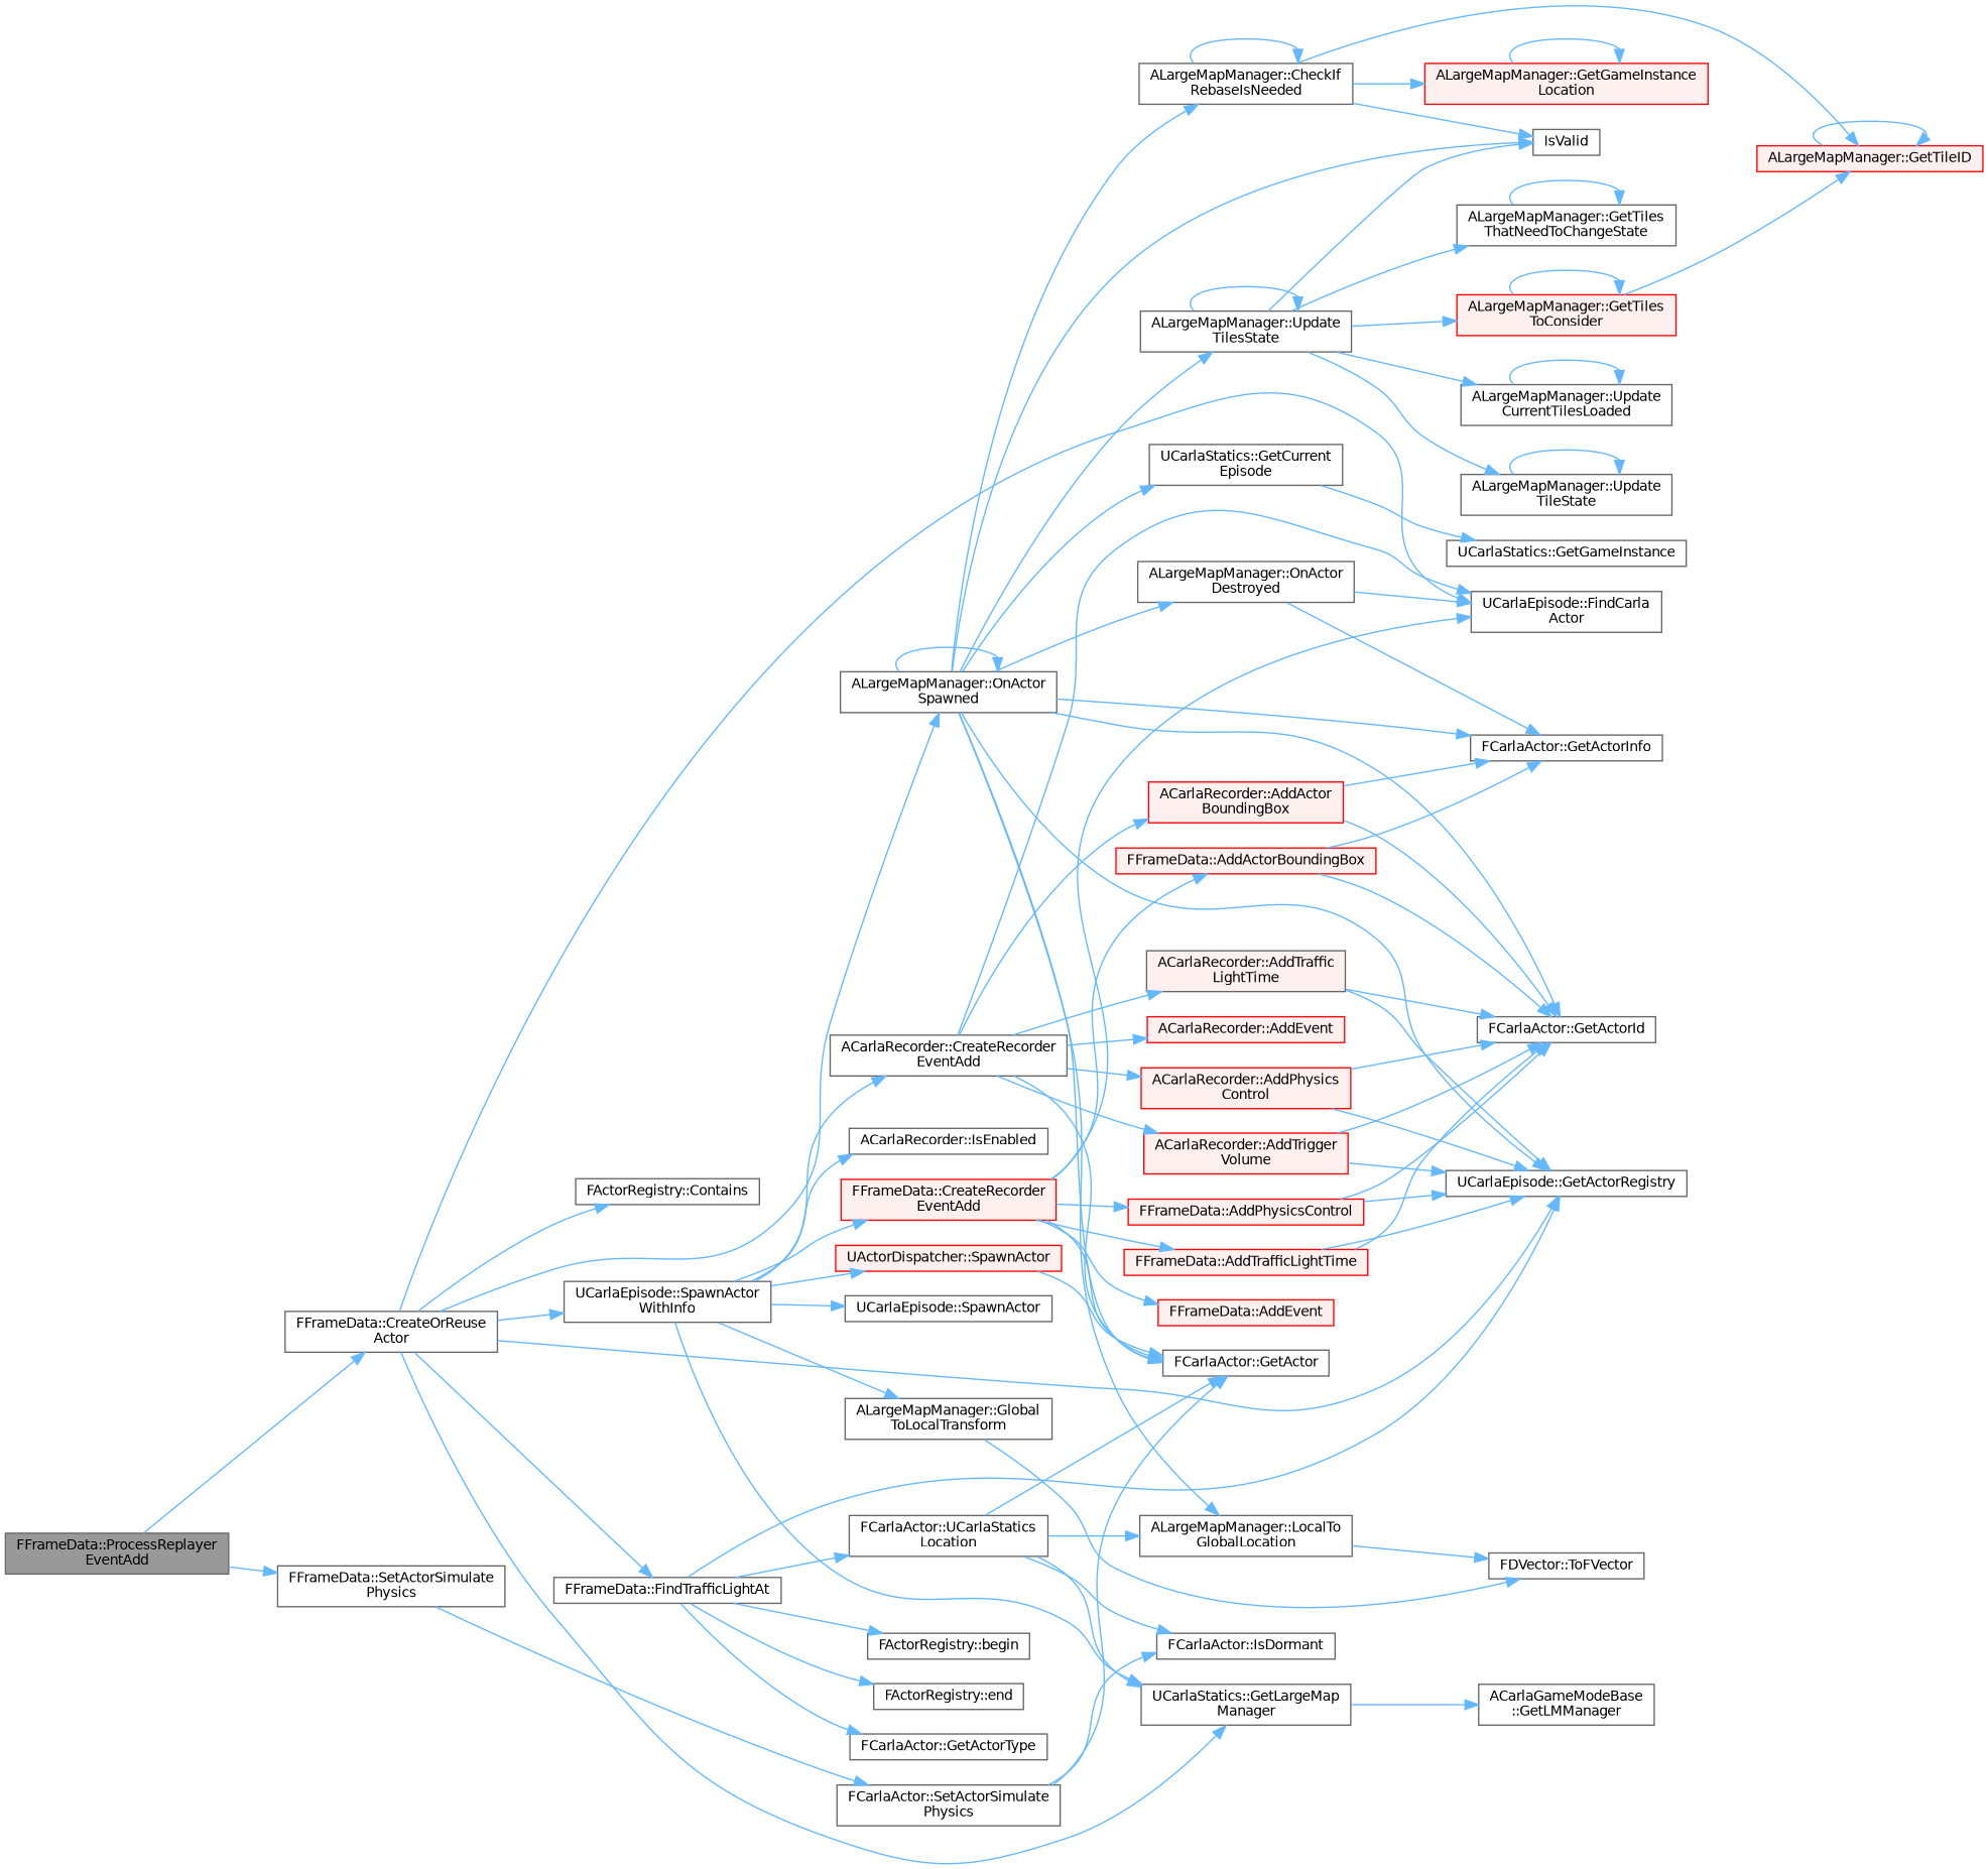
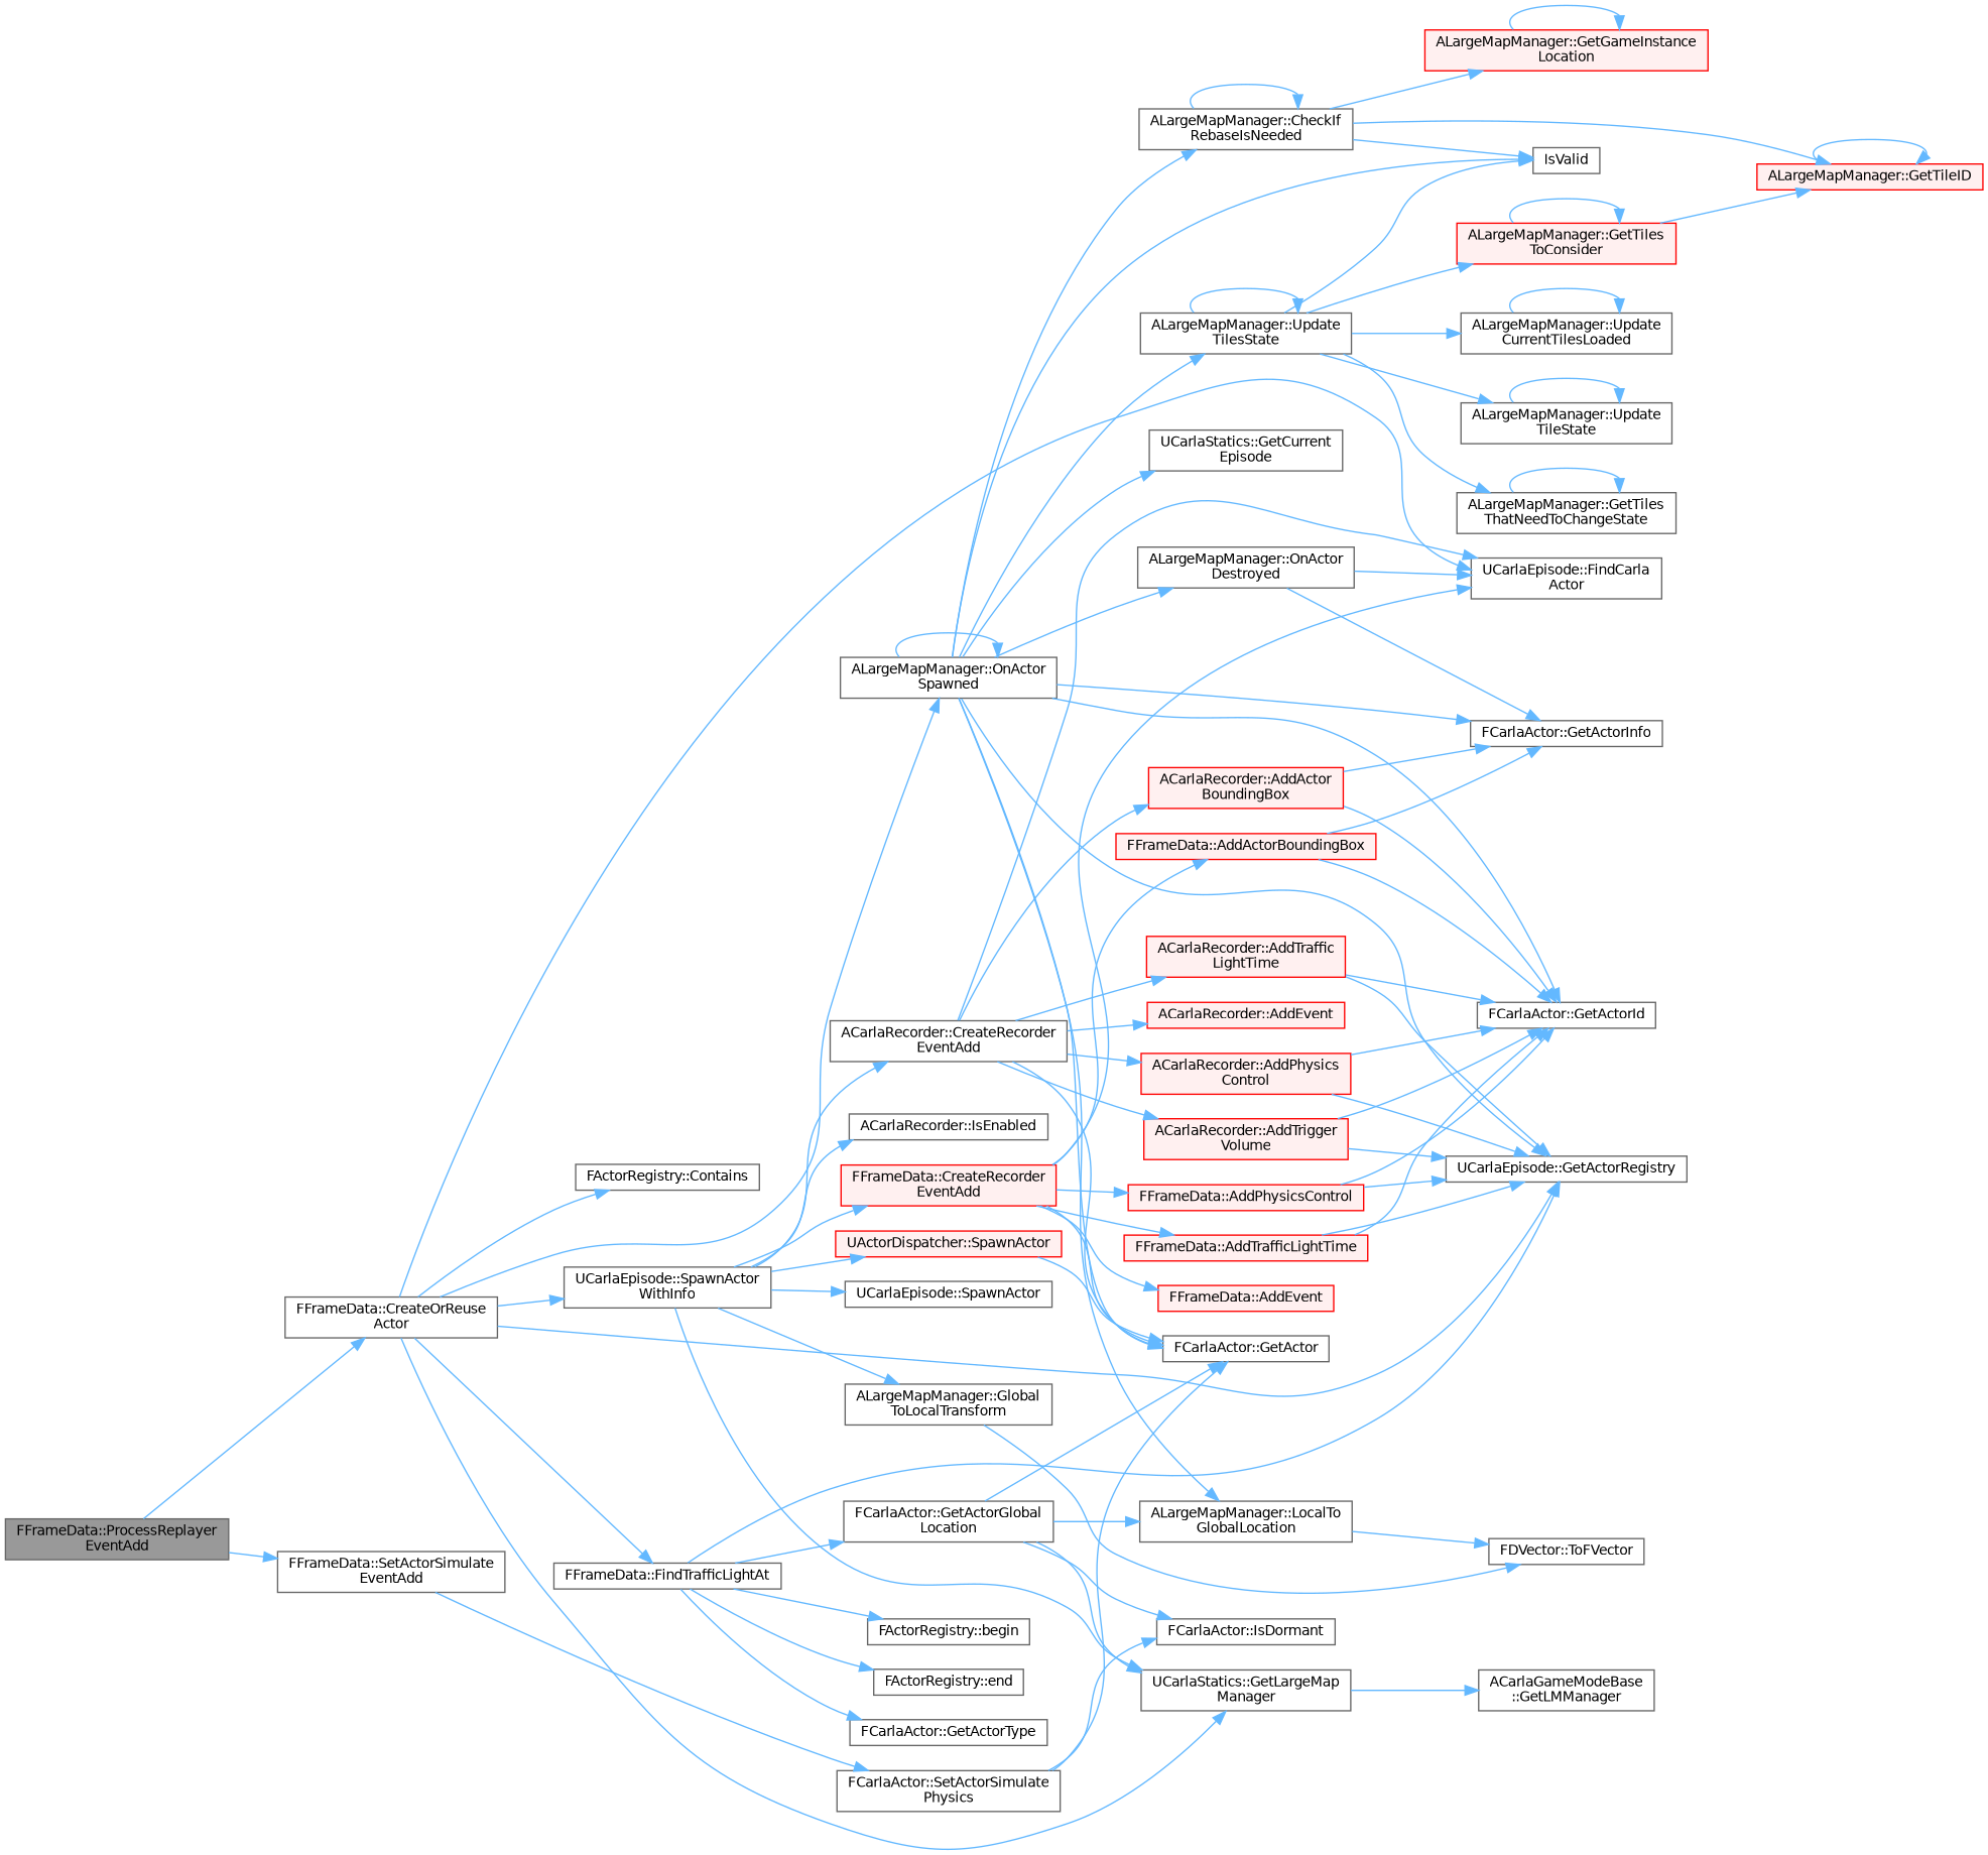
  digraph {
    rankdir=LR
    node [color=grey40 fillcolor=white fontname=Helvetica fontsize=10 shape=box style=filled]
    edge [color=steelblue1 fontname=Helvetica fontsize=10 labelfontname=Helvetica labelfontsize=10 style=solid]
    n1 [color=gray40 fillcolor=grey60 fontcolor=black height=0.2 label="FFrameData::ProcessReplayer\lEventAdd" width=0.4]
    n2 [height=0.2 label="FFrameData::CreateOrReuse\lActor" width=0.4]
-   n3 [height=0.2 label="FFrameData::SetActorSimulate\lPhysics" width=0.4]
+   n3 [height=0.2 label="FFrameData::SetActorSimulate\lEventAdd" width=0.4]
    n4 [height=0.2 label="FActorRegistry::Contains" width=0.4]
    n5 [height=0.2 label="UCarlaEpisode::FindCarla\lActor" width=0.4]
    n6 [height=0.2 label="FFrameData::FindTrafficLightAt" width=0.4]
    n7 [height=0.2 label="UCarlaStatics::GetLargeMap\lManager" width=0.4]
    n8 [height=0.2 label="UCarlaEpisode::GetActorRegistry" width=0.4]
    n9 [height=0.2 label="ALargeMapManager::OnActor\lSpawned" width=0.4]
    n10 [height=0.2 label="UCarlaEpisode::SpawnActor\lWithInfo" width=0.4]
    n11 [height=0.2 label="FCarlaActor::SetActorSimulate\lPhysics" width=0.4]
    n12 [height=0.2 label="FActorRegistry::begin" width=0.4]
    n13 [height=0.2 label="FActorRegistry::end" width=0.4]
-   n14 [height=0.2 label="FCarlaActor::UCarlaStatics\lLocation" width=0.4]
+   n14 [height=0.2 label="FCarlaActor::GetActorGlobal\lLocation" width=0.4]
    n15 [height=0.2 label="FCarlaActor::GetActorType" width=0.4]
    n16 [height=0.2 label="ACarlaGameModeBase\l::GetLMManager" width=0.4]
    n17 [height=0.2 label="FCarlaActor::GetActor" width=0.4]
    n18 [height=0.2 label="ALargeMapManager::LocalTo\lGlobalLocation" width=0.4]
    n19 [height=0.2 label="ALargeMapManager::CheckIf\lRebaseIsNeeded" width=0.4]
    n20 [height=0.2 label=IsValid width=0.4]
    n21 [height=0.2 label="FCarlaActor::GetActorId" width=0.4]
    n22 [height=0.2 label="FCarlaActor::GetActorInfo" width=0.4]
    n23 [height=0.2 label="UCarlaStatics::GetCurrent\lEpisode" width=0.4]
    n24 [height=0.2 label="ALargeMapManager::OnActor\lDestroyed" width=0.4]
    n25 [height=0.2 label="ALargeMapManager::Update\lTilesState" width=0.4]
    n26 [height=0.2 label="ACarlaRecorder::CreateRecorder\lEventAdd" width=0.4]
    n27 [color=red fillcolor="#FFF0F0" height=0.2 label="FFrameData::CreateRecorder\lEventAdd" width=0.4]
    n28 [height=0.2 label="UCarlaEpisode::SpawnActor" width=0.4]
    n29 [height=0.2 label="ALargeMapManager::Global\lToLocalTransform" width=0.4]
    n30 [height=0.2 label="ACarlaRecorder::IsEnabled" width=0.4]
    n31 [color=red fillcolor="#FFF0F0" height=0.2 label="UActorDispatcher::SpawnActor" width=0.4]
    n32 [height=0.2 label="FCarlaActor::IsDormant" width=0.4]
    n33 [height=0.2 label="FDVector::ToFVector" width=0.4]
    n34 [color=red fillcolor="#FFF0F0" height=0.2 label="ALargeMapManager::GetTileID" width=0.4]
    n35 [color=red fillcolor="#FFF0F0" height=0.2 label="ALargeMapManager::GetGameInstance\lLocation" width=0.4]
-   n36 [height=0.2 label="UCarlaStatics::GetGameInstance" width=0.4]
    n37 [height=0.2 label="ALargeMapManager::GetTiles\lThatNeedToChangeState" width=0.4]
    n38 [color=red fillcolor="#FFF0F0" height=0.2 label="ALargeMapManager::GetTiles\lToConsider" width=0.4]
    n39 [height=0.2 label="ALargeMapManager::Update\lCurrentTilesLoaded" width=0.4]
    n40 [height=0.2 label="ALargeMapManager::Update\lTileState" width=0.4]
    n41 [color=red fillcolor="#FFF0F0" height=0.2 label="ACarlaRecorder::AddActor\lBoundingBox" width=0.4]
    n42 [color=red fillcolor="#FFF0F0" height=0.2 label="ACarlaRecorder::AddEvent" width=0.4]
    n43 [color=red fillcolor="#FFF0F0" height=0.2 label="ACarlaRecorder::AddPhysics\lControl" width=0.4]
-   n44 [fillcolor="#FFF0F0" height=0.2 label="ACarlaRecorder::AddTraffic\lLightTime" width=0.4]
+   n44 [color=red fillcolor="#FFF0F0" height=0.2 label="ACarlaRecorder::AddTraffic\lLightTime" width=0.4]
    n45 [color=red fillcolor="#FFF0F0" height=0.2 label="ACarlaRecorder::AddTrigger\lVolume" width=0.4]
    n46 [color=red fillcolor="#FFF0F0" height=0.2 label="FFrameData::AddActorBoundingBox" width=0.4]
    n47 [color=red fillcolor="#FFF0F0" height=0.2 label="FFrameData::AddEvent" width=0.4]
    n48 [color=red fillcolor="#FFF0F0" height=0.2 label="FFrameData::AddPhysicsControl" width=0.4]
    n49 [color=red fillcolor="#FFF0F0" height=0.2 label="FFrameData::AddTrafficLightTime" width=0.4]
    n1 -> n2
    n1 -> n3
    n2 -> n4
    n2 -> n5
    n2 -> n6
    n2 -> n7
    n2 -> n8
    n2 -> n9
    n2 -> n10
    n3 -> n11
    n6 -> n8
    n6 -> n12
    n6 -> n13
    n6 -> n14
    n6 -> n15
    n7 -> n16
    n9 -> n8
    n9 -> n9
    n9 -> n17
    n9 -> n18
    n9 -> n19
    n9 -> n20
    n9 -> n21
    n9 -> n22
    n9 -> n23
    n9 -> n24
    n9 -> n25
    n10 -> n7
    n10 -> n26
    n10 -> n27
    n10 -> n28
    n10 -> n29
    n10 -> n30
    n10 -> n31
    n11 -> n17
    n11 -> n32
    n14 -> n7
    n14 -> n17
    n14 -> n18
    n14 -> n32
    n18 -> n33
    n19 -> n19
    n19 -> n20
    n19 -> n34
    n19 -> n35
-   n23 -> n36
    n24 -> n5
    n24 -> n22
    n25 -> n20
    n25 -> n25
    n25 -> n37
    n25 -> n38
    n25 -> n39
    n25 -> n40
    n26 -> n5
    n26 -> n17
    n26 -> n41
    n26 -> n42
    n26 -> n43
    n26 -> n44
    n26 -> n45
    n27 -> n5
    n27 -> n17
    n27 -> n46
    n27 -> n47
    n27 -> n48
    n27 -> n49
    n29 -> n33
    n31 -> n17
    n34 -> n34
    n35 -> n35
    n37 -> n37
    n38 -> n34
    n38 -> n38
    n39 -> n39
    n40 -> n40
    n41 -> n21
    n41 -> n22
    n43 -> n8
    n43 -> n21
    n44 -> n8
    n44 -> n21
    n45 -> n8
    n45 -> n21
    n46 -> n21
    n46 -> n22
    n48 -> n8
    n48 -> n21
    n49 -> n8
    n49 -> n21
  }
